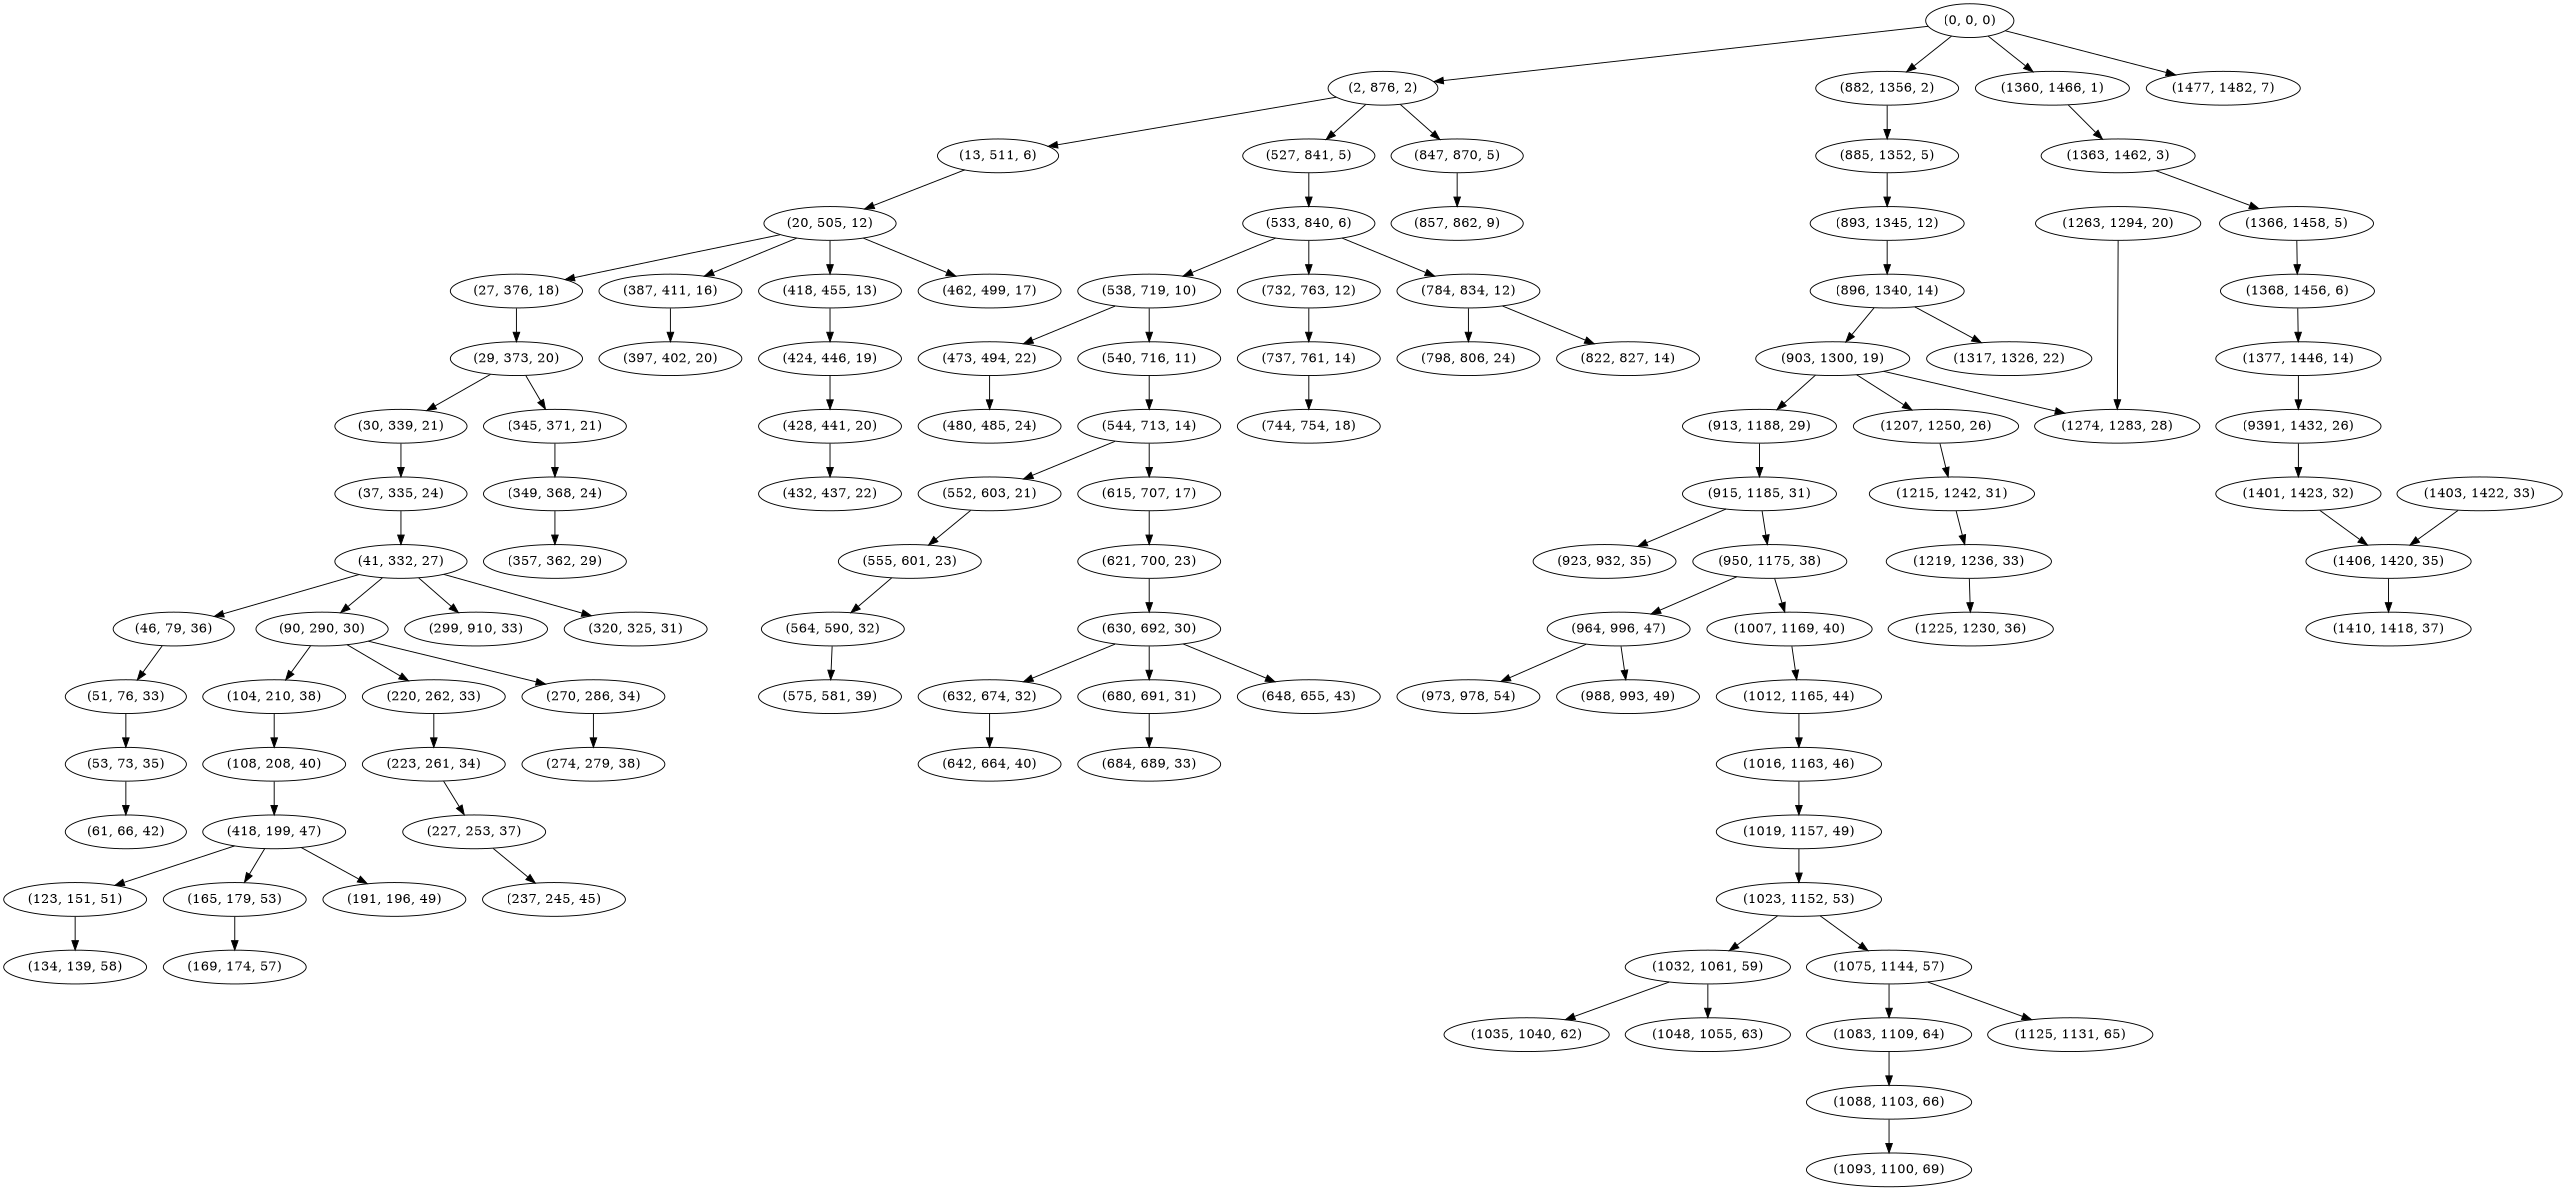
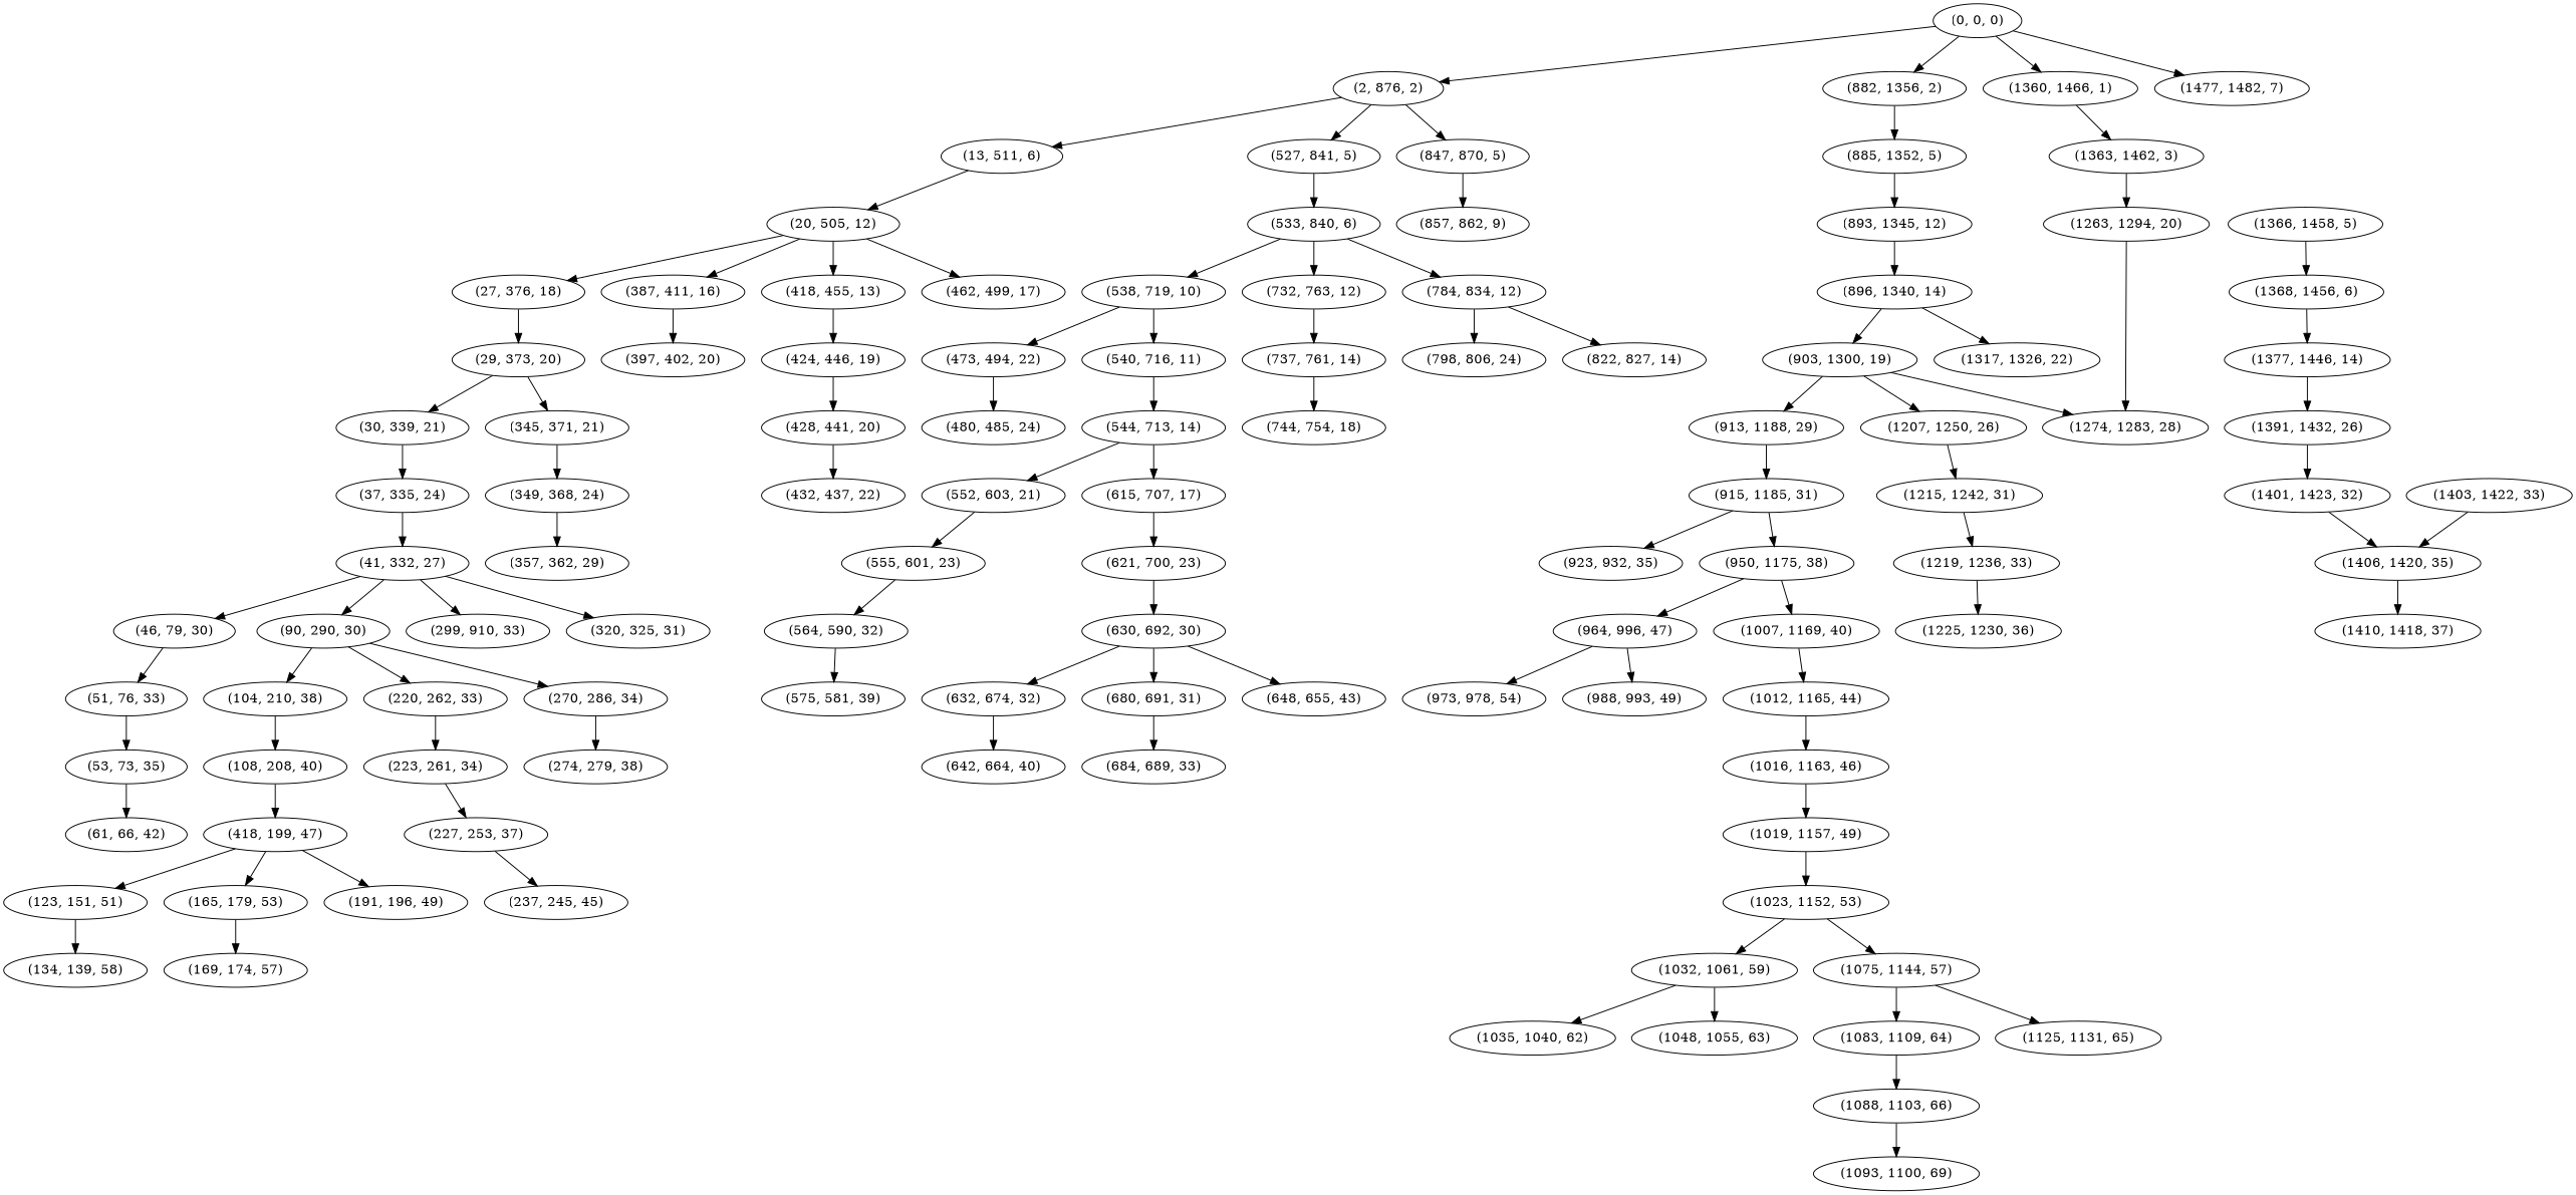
  digraph {
    "(0, 0, 0)"
    "(2, 876, 2)"
    "(882, 1356, 2)"
    "(1360, 1466, 1)"
    "(1477, 1482, 7)"
    "(13, 511, 6)"
    "(527, 841, 5)"
    "(847, 870, 5)"
    "(885, 1352, 5)"
    "(1363, 1462, 3)"
    "(20, 505, 12)"
    "(533, 840, 6)"
    "(857, 862, 9)"
    "(27, 376, 18)"
    "(387, 411, 16)"
    "(418, 455, 13)"
    "(462, 499, 17)"
    "(29, 373, 20)"
    "(397, 402, 20)"
    "(424, 446, 19)"
    "(30, 339, 21)"
    "(345, 371, 21)"
    "(37, 335, 24)"
    "(349, 368, 24)"
    "(41, 332, 27)"
-   "(46, 79, 30)" [label="(46, 79, 36)"]
+   "(46, 79, 30)"
    "(90, 290, 30)"
    n28 [label="(299, 910, 33)"]
    "(320, 325, 31)"
    "(51, 76, 33)"
    "(104, 210, 38)"
    "(220, 262, 33)"
    "(270, 286, 34)"
    "(53, 73, 35)"
    "(61, 66, 42)"
    "(108, 208, 40)"
    "(223, 261, 34)"
    "(274, 279, 38)"
    n39 [label="(418, 199, 47)"]
    "(123, 151, 51)"
    "(165, 179, 53)"
    "(191, 196, 49)"
    "(134, 139, 58)"
    "(169, 174, 57)"
    "(227, 253, 37)"
    "(237, 245, 45)"
    "(357, 362, 29)"
    "(428, 441, 20)"
    "(432, 437, 22)"
    "(473, 494, 22)"
    "(480, 485, 24)"
    "(538, 719, 10)"
    "(732, 763, 12)"
    "(784, 834, 12)"
    "(540, 716, 11)"
    "(737, 761, 14)"
    "(798, 806, 24)"
    "(822, 827, 14)"
    "(544, 713, 14)"
    "(552, 603, 21)"
    "(615, 707, 17)"
    "(555, 601, 23)"
    "(621, 700, 23)"
    "(564, 590, 32)"
    "(575, 581, 39)"
    "(630, 692, 30)"
    "(632, 674, 32)"
    "(680, 691, 31)"
    "(648, 655, 43)"
    "(642, 664, 40)"
    "(684, 689, 33)"
    "(744, 754, 18)"
    "(893, 1345, 12)"
    "(896, 1340, 14)"
    "(903, 1300, 19)"
    "(1317, 1326, 22)"
    "(913, 1188, 29)"
    "(1207, 1250, 26)"
    "(1274, 1283, 28)"
    "(915, 1185, 31)"
    "(1215, 1242, 31)"
    "(1263, 1294, 20)"
    "(923, 932, 35)"
    "(950, 1175, 38)"
    "(964, 996, 47)"
    "(1007, 1169, 40)"
    "(973, 978, 54)"
    "(988, 993, 49)"
    "(1012, 1165, 44)"
    "(1016, 1163, 46)"
    "(1019, 1157, 49)"
    "(1023, 1152, 53)"
    "(1032, 1061, 59)"
    "(1075, 1144, 57)"
    "(1035, 1040, 62)"
    "(1048, 1055, 63)"
    "(1083, 1109, 64)"
    "(1125, 1131, 65)"
    "(1088, 1103, 66)"
    "(1093, 1100, 69)"
    "(1219, 1236, 33)"
    "(1225, 1230, 36)"
    "(1366, 1458, 5)"
    "(1368, 1456, 6)"
    "(1377, 1446, 14)"
-   "(1391, 1432, 26)" [label="(9391, 1432, 26)"]
+   "(1391, 1432, 26)"
    "(1401, 1423, 32)"
    "(1406, 1420, 35)"
    "(1403, 1422, 33)"
    "(1410, 1418, 37)"
    "(0, 0, 0)" -> "(2, 876, 2)"
    "(0, 0, 0)" -> "(882, 1356, 2)"
    "(0, 0, 0)" -> "(1360, 1466, 1)"
    "(0, 0, 0)" -> "(1477, 1482, 7)"
    "(2, 876, 2)" -> "(13, 511, 6)"
    "(2, 876, 2)" -> "(527, 841, 5)"
    "(2, 876, 2)" -> "(847, 870, 5)"
    "(882, 1356, 2)" -> "(885, 1352, 5)"
    "(1360, 1466, 1)" -> "(1363, 1462, 3)"
    "(13, 511, 6)" -> "(20, 505, 12)"
    "(527, 841, 5)" -> "(533, 840, 6)"
    "(847, 870, 5)" -> "(857, 862, 9)"
    "(885, 1352, 5)" -> "(893, 1345, 12)"
-   "(1363, 1462, 3)" -> "(1366, 1458, 5)"
+   "(1363, 1462, 3)" -> "(1263, 1294, 20)"
    "(20, 505, 12)" -> "(27, 376, 18)"
    "(20, 505, 12)" -> "(387, 411, 16)"
    "(20, 505, 12)" -> "(418, 455, 13)"
    "(20, 505, 12)" -> "(462, 499, 17)"
    "(533, 840, 6)" -> "(538, 719, 10)"
    "(533, 840, 6)" -> "(732, 763, 12)"
    "(533, 840, 6)" -> "(784, 834, 12)"
    "(27, 376, 18)" -> "(29, 373, 20)"
    "(387, 411, 16)" -> "(397, 402, 20)"
    "(418, 455, 13)" -> "(424, 446, 19)"
    "(29, 373, 20)" -> "(30, 339, 21)"
    "(29, 373, 20)" -> "(345, 371, 21)"
    "(424, 446, 19)" -> "(428, 441, 20)"
    "(30, 339, 21)" -> "(37, 335, 24)"
    "(345, 371, 21)" -> "(349, 368, 24)"
    "(37, 335, 24)" -> "(41, 332, 27)"
    "(349, 368, 24)" -> "(357, 362, 29)"
    "(41, 332, 27)" -> "(46, 79, 30)"
    "(41, 332, 27)" -> "(90, 290, 30)"
    "(41, 332, 27)" -> n28
    "(41, 332, 27)" -> "(320, 325, 31)"
    "(46, 79, 30)" -> "(51, 76, 33)"
    "(90, 290, 30)" -> "(104, 210, 38)"
    "(90, 290, 30)" -> "(220, 262, 33)"
    "(90, 290, 30)" -> "(270, 286, 34)"
    "(51, 76, 33)" -> "(53, 73, 35)"
    "(104, 210, 38)" -> "(108, 208, 40)"
    "(220, 262, 33)" -> "(223, 261, 34)"
    "(270, 286, 34)" -> "(274, 279, 38)"
    "(53, 73, 35)" -> "(61, 66, 42)"
    "(108, 208, 40)" -> n39
    "(223, 261, 34)" -> "(227, 253, 37)"
    n39 -> "(123, 151, 51)"
    n39 -> "(165, 179, 53)"
    n39 -> "(191, 196, 49)"
    "(123, 151, 51)" -> "(134, 139, 58)"
    "(165, 179, 53)" -> "(169, 174, 57)"
    "(227, 253, 37)" -> "(237, 245, 45)"
    "(428, 441, 20)" -> "(432, 437, 22)"
    "(473, 494, 22)" -> "(480, 485, 24)"
    "(538, 719, 10)" -> "(473, 494, 22)"
    "(538, 719, 10)" -> "(540, 716, 11)"
    "(732, 763, 12)" -> "(737, 761, 14)"
    "(784, 834, 12)" -> "(798, 806, 24)"
    "(784, 834, 12)" -> "(822, 827, 14)"
    "(540, 716, 11)" -> "(544, 713, 14)"
    "(737, 761, 14)" -> "(744, 754, 18)"
    "(544, 713, 14)" -> "(552, 603, 21)"
    "(544, 713, 14)" -> "(615, 707, 17)"
    "(552, 603, 21)" -> "(555, 601, 23)"
    "(615, 707, 17)" -> "(621, 700, 23)"
    "(555, 601, 23)" -> "(564, 590, 32)"
    "(621, 700, 23)" -> "(630, 692, 30)"
    "(564, 590, 32)" -> "(575, 581, 39)"
    "(630, 692, 30)" -> "(632, 674, 32)"
    "(630, 692, 30)" -> "(680, 691, 31)"
    "(630, 692, 30)" -> "(648, 655, 43)"
    "(632, 674, 32)" -> "(642, 664, 40)"
    "(680, 691, 31)" -> "(684, 689, 33)"
    "(893, 1345, 12)" -> "(896, 1340, 14)"
    "(896, 1340, 14)" -> "(903, 1300, 19)"
    "(896, 1340, 14)" -> "(1317, 1326, 22)"
    "(903, 1300, 19)" -> "(913, 1188, 29)"
    "(903, 1300, 19)" -> "(1207, 1250, 26)"
    "(903, 1300, 19)" -> "(1274, 1283, 28)"
    "(913, 1188, 29)" -> "(915, 1185, 31)"
    "(1207, 1250, 26)" -> "(1215, 1242, 31)"
    "(915, 1185, 31)" -> "(923, 932, 35)"
    "(915, 1185, 31)" -> "(950, 1175, 38)"
    "(1215, 1242, 31)" -> "(1219, 1236, 33)"
    "(1263, 1294, 20)" -> "(1274, 1283, 28)"
    "(950, 1175, 38)" -> "(964, 996, 47)"
    "(950, 1175, 38)" -> "(1007, 1169, 40)"
    "(964, 996, 47)" -> "(973, 978, 54)"
    "(964, 996, 47)" -> "(988, 993, 49)"
    "(1007, 1169, 40)" -> "(1012, 1165, 44)"
    "(1012, 1165, 44)" -> "(1016, 1163, 46)"
    "(1016, 1163, 46)" -> "(1019, 1157, 49)"
    "(1019, 1157, 49)" -> "(1023, 1152, 53)"
    "(1023, 1152, 53)" -> "(1032, 1061, 59)"
    "(1023, 1152, 53)" -> "(1075, 1144, 57)"
    "(1032, 1061, 59)" -> "(1035, 1040, 62)"
    "(1032, 1061, 59)" -> "(1048, 1055, 63)"
    "(1075, 1144, 57)" -> "(1083, 1109, 64)"
    "(1075, 1144, 57)" -> "(1125, 1131, 65)"
    "(1083, 1109, 64)" -> "(1088, 1103, 66)"
    "(1088, 1103, 66)" -> "(1093, 1100, 69)"
    "(1219, 1236, 33)" -> "(1225, 1230, 36)"
    "(1366, 1458, 5)" -> "(1368, 1456, 6)"
    "(1368, 1456, 6)" -> "(1377, 1446, 14)"
    "(1377, 1446, 14)" -> "(1391, 1432, 26)"
    "(1391, 1432, 26)" -> "(1401, 1423, 32)"
    "(1401, 1423, 32)" -> "(1406, 1420, 35)"
    "(1406, 1420, 35)" -> "(1410, 1418, 37)"
    "(1403, 1422, 33)" -> "(1406, 1420, 35)"
  }
